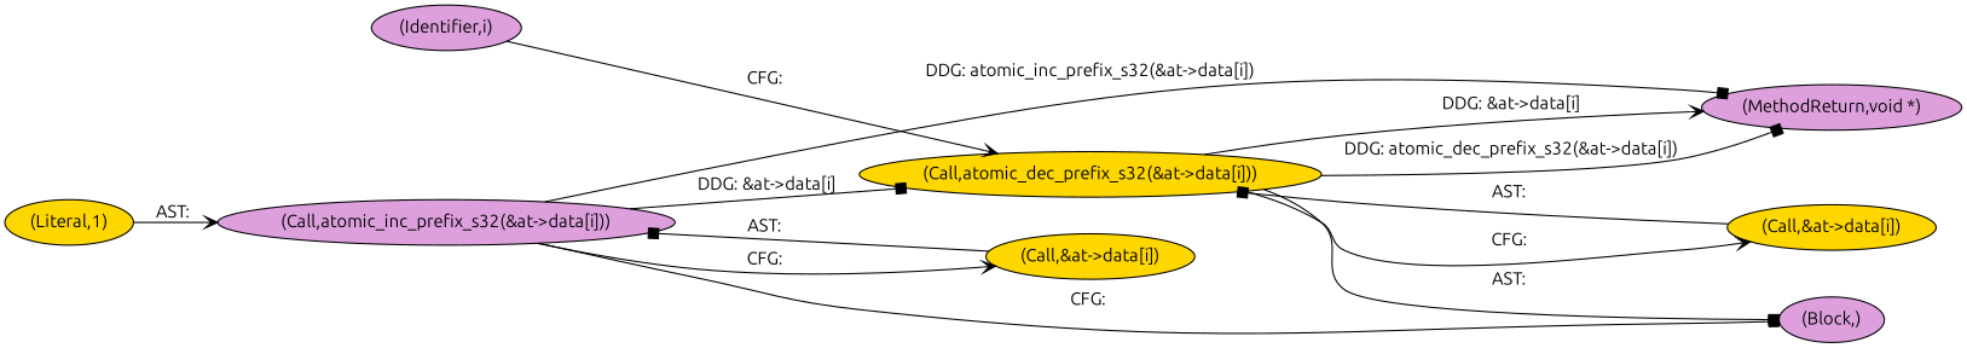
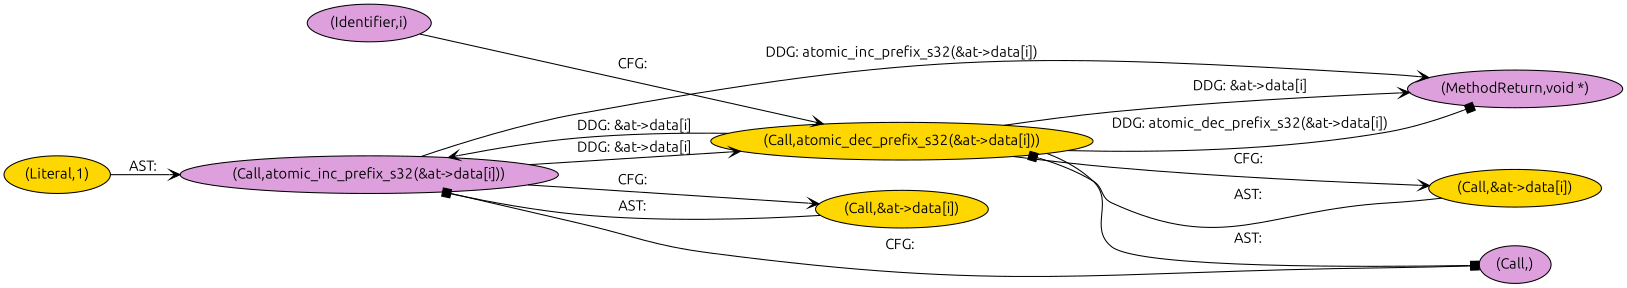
  digraph {
    fontname=Ubuntu
    rankdir=LR
    node [fillcolor=plum fontname=Ubuntu style=filled]
    edge [arrowhead=box fontname=Ubuntu]
    n1 [label="(Call,atomic_inc_prefix_s32(&at->data[i]))"]
    n2 [fillcolor=gold label="(Call,atomic_dec_prefix_s32(&at->data[i]))"]
-   n3 [label="(Block,)"]
+   n3 [label="(Call,)"]
    n4 [label="(MethodReturn,void *)"]
    n5 [fillcolor=gold label="(Call,&at->data[i])"]
    n6 [fillcolor=gold label="(Call,&at->data[i])"]
    n7 [fillcolor=gold label="(Literal,1)"]
    n8 [label="(Identifier,i)"]
-   n1 -> n2 [label="DDG: &at->data[i]"]
+   n1 -> n2 [arrowhead=vee label="DDG: &at->data[i]"]
    n1 -> n3 [label="CFG: "]
-   n1 -> n4 [label="DDG: atomic_inc_prefix_s32(&at->data[i])"]
+   n1 -> n4 [arrowhead=vee label="DDG: atomic_inc_prefix_s32(&at->data[i])"]
    n1 -> n5 [arrowhead=vee label="CFG: "]
+   n2 -> n1 [arrowhead=vee label="DDG: &at->data[i]"]
    n2 -> n3 [label="AST: "]
    n2 -> n4 [arrowhead=vee label="DDG: &at->data[i]"]
    n2 -> n4 [label="DDG: atomic_dec_prefix_s32(&at->data[i])"]
    n2 -> n6 [arrowhead=vee label="CFG: "]
    n5 -> n1 [label="AST: "]
    n6 -> n2 [label="AST: "]
    n7 -> n1 [arrowhead=vee label="AST: "]
    n8 -> n2 [arrowhead=vee label="CFG: "]
  }
